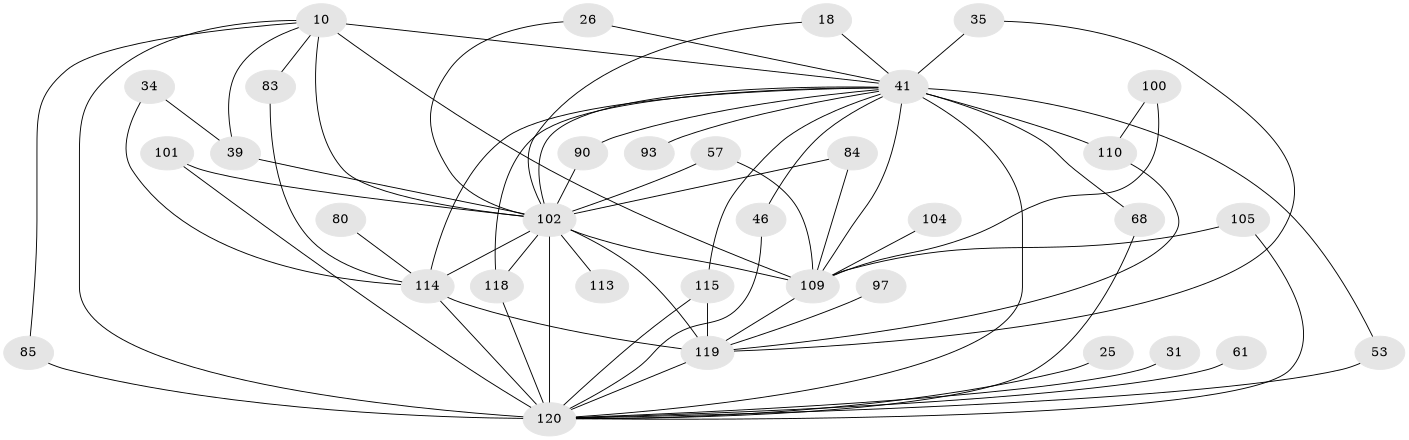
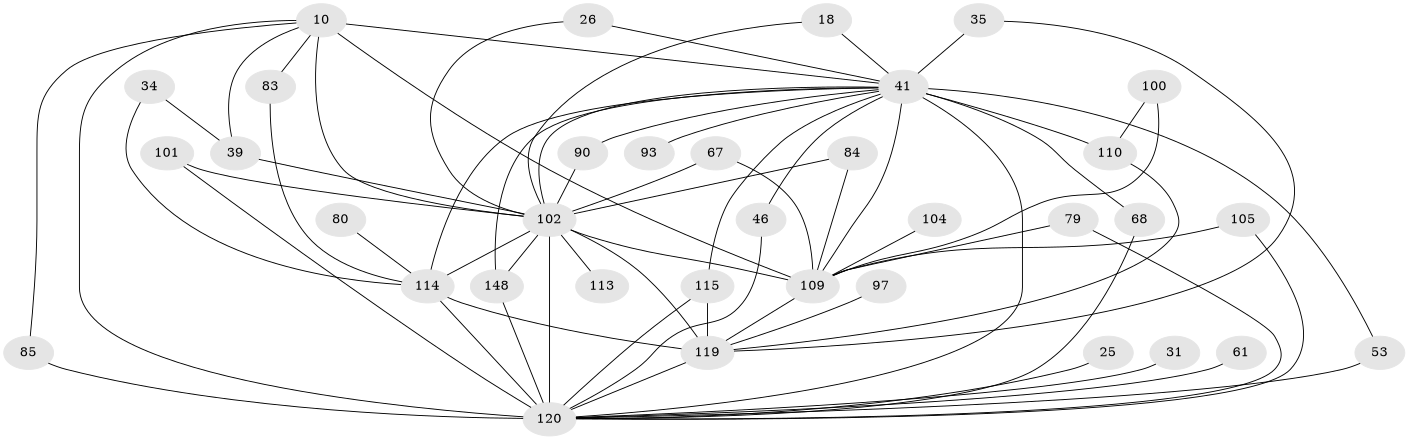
  graph {
    node [color=gray90 style=filled]
    10 [super="+5"]
    39 [super="+28"]
    41 [super="+16"]
    83
    85
    102 [super="+24+7"]
    109 [super="+88+77+97"]
    120 [super="+78+116"]
    114 [super="+82"]
    46
    n11 [label=90]
    n12 [label=53]
    68
    93
    110 [super="+38+94"]
    115 [super="+64+107+111"]
-   118 [super="+21+106"]
+   118 [super="+21+106" label=148]
    119 [super="+81+117+112"]
    113
    18
    25
    26
    31
    34
    35
-   57
+   57 [label=67]
    61
+   79 [super="+45"]
    80
    84
    n31 [label=97]
    100
    101
    104
    105
    10 -- 39
    10 -- 41 [weight=4]
    10 -- 83
    10 -- 85
    10 -- 102 [weight=4]
    10 -- 109 [weight=4]
    10 -- 120 [weight=7]
    39 -- 102 [weight=2]
    41 -- 102 [weight=5]
    41 -- 109 [weight=11]
    41 -- 120 [weight=5]
    41 -- 114 [weight=4]
    41 -- 46
    41 -- n11
    41 -- n12
    41 -- 68
    41 -- 93
    41 -- 110 [weight=4]
    41 -- 115
    41 -- 118 [weight=2]
    83 -- 114
    85 -- 120
    102 -- 109 [weight=6]
    102 -- 120 [weight=21]
    102 -- 114
    102 -- 118
    102 -- 119 [weight=6]
    102 -- 113 [weight=2]
    109 -- 119 [weight=9]
    114 -- 120 [weight=5]
    114 -- 119 [weight=6]
    46 -- 120
    n11 -- 102
    n12 -- 120
    68 -- 120
    110 -- 119 [weight=2]
    115 -- 120 [weight=2]
    115 -- 119 [weight=2]
    118 -- 120
    119 -- 120 [weight=4]
    18 -- 41
    18 -- 102
    25 -- 120
    26 -- 41
    26 -- 102
    31 -- 120 [weight=2]
    34 -- 39
    34 -- 114
    35 -- 41
    35 -- 119
    57 -- 102
    57 -- 109
    61 -- 120 [weight=2]
+   79 -- 109 [weight=3]
+   79 -- 120
    80 -- 114 [weight=2]
    84 -- 102
    84 -- 109
    n31 -- 119 [weight=2]
    100 -- 109
    100 -- 110
    101 -- 102
    101 -- 120
    104 -- 109 [weight=2]
    105 -- 109
    105 -- 120
  }
